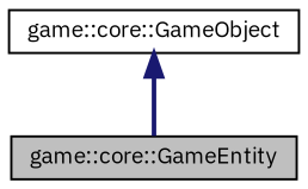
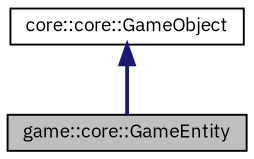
  digraph {
    fontname="IBM Plex Sans"
    node [color=black fontname="IBM Plex Sans" fontsize=10 shape=record style=filled]
    n1 [fillcolor=grey75 fontcolor=black height=0.2 label="game::core::GameEntity" width=0.4]
-   n2 [fillcolor=white height=0.2 label="game::core::GameObject" width=0.4]
+   n2 [fillcolor=white height=0.2 label="core::core::GameObject" width=0.4]
    n2 -> n1 [color=midnightblue dir=back fontname="IBM Plex Sans" fontsize=10 labelfontname=Helvetica labelfontsize=10 style=bold]
  }
